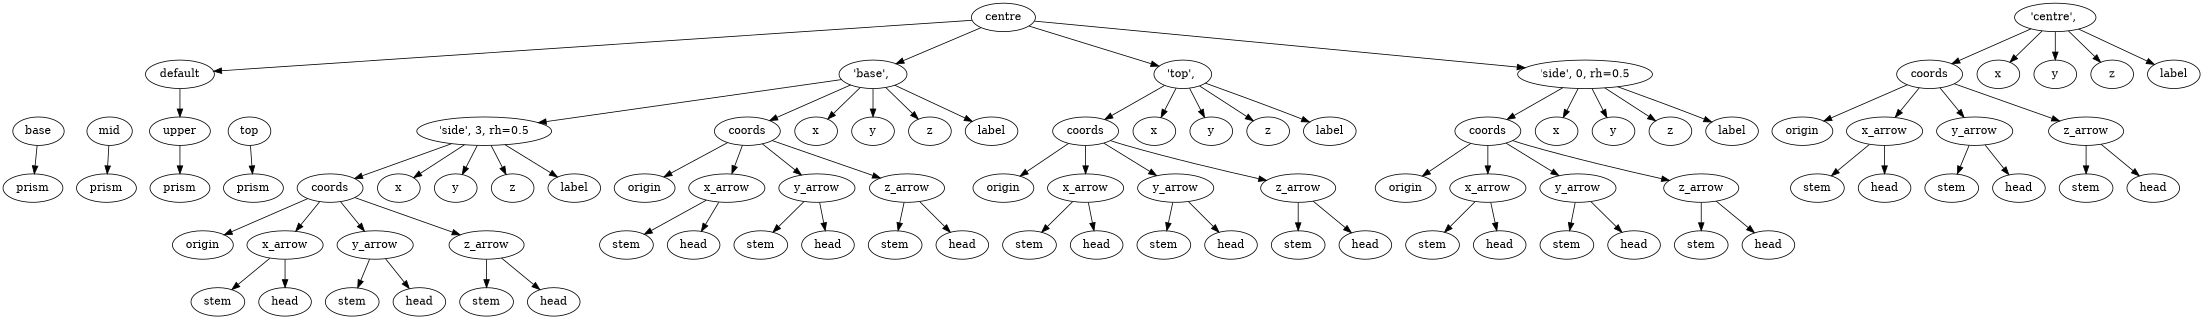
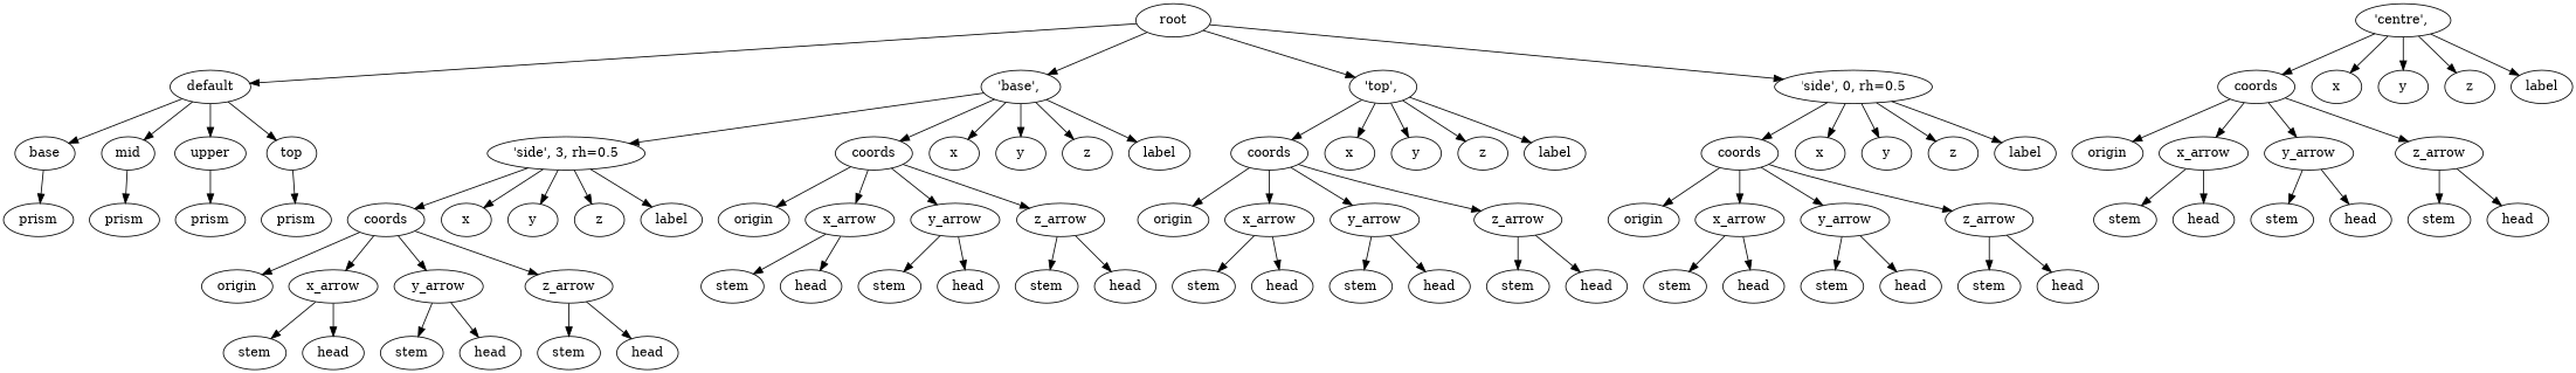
  digraph {
-   n1 [label=centre]
+   n1 [label=root]
    n2 [label=default]
    n3 [label="'base',\ "]
    n4 [label="'top',\ "]
    n5 [label="'side',\ 0,\ rh=0\.5"]
    n6 [label=base]
    n7 [label=mid]
    n8 [label=upper]
    n9 [label=top]
    n10 [label="'side',\ 3,\ rh=0\.5"]
    n11 [label=coords]
    n12 [label=x]
    n13 [label=y]
    n14 [label=z]
    n15 [label=label]
    n16 [label=coords]
    n17 [label=x]
    n18 [label=y]
    n19 [label=z]
    n20 [label=label]
    n21 [label="'centre',\ "]
    n22 [label=coords]
    n23 [label=x]
    n24 [label=y]
    n25 [label=z]
    n26 [label=label]
    n27 [label=coords]
    n28 [label=x]
    n29 [label=y]
    n30 [label=z]
    n31 [label=label]
    n32 [label=coords]
    n33 [label=x]
    n34 [label=y]
    n35 [label=z]
    n36 [label=label]
    n37 [label=prism]
    n38 [label=prism]
    n39 [label=prism]
    n40 [label=prism]
    n41 [label=origin]
    n42 [label=x_arrow]
    n43 [label=y_arrow]
    n44 [label=z_arrow]
    n45 [label=stem]
    n46 [label=head]
    n47 [label=stem]
    n48 [label=head]
    n49 [label=stem]
    n50 [label=head]
    n51 [label=origin]
    n52 [label=x_arrow]
    n53 [label=y_arrow]
    n54 [label=z_arrow]
    n55 [label=stem]
    n56 [label=head]
    n57 [label=stem]
    n58 [label=head]
    n59 [label=stem]
    n60 [label=head]
    n61 [label=origin]
    n62 [label=x_arrow]
    n63 [label=y_arrow]
    n64 [label=z_arrow]
    n65 [label=stem]
    n66 [label=head]
    n67 [label=stem]
    n68 [label=head]
    n69 [label=stem]
    n70 [label=head]
    n71 [label=origin]
    n72 [label=x_arrow]
    n73 [label=y_arrow]
    n74 [label=z_arrow]
    n75 [label=stem]
    n76 [label=head]
    n77 [label=stem]
    n78 [label=head]
    n79 [label=stem]
    n80 [label=head]
    n81 [label=origin]
    n82 [label=x_arrow]
    n83 [label=y_arrow]
    n84 [label=z_arrow]
    n85 [label=stem]
    n86 [label=head]
    n87 [label=stem]
    n88 [label=head]
    n89 [label=stem]
    n90 [label=head]
    n1 -> n2
    n1 -> n3
    n1 -> n4
    n1 -> n5
+   n2 -> n6
+   n2 -> n7
    n2 -> n8
+   n2 -> n9
    n3 -> n10
    n3 -> n11
    n3 -> n12
    n3 -> n13
    n3 -> n14
    n3 -> n15
    n4 -> n16
    n4 -> n17
    n4 -> n18
    n4 -> n19
    n4 -> n20
    n5 -> n27
    n5 -> n28
    n5 -> n29
    n5 -> n30
    n5 -> n31
    n6 -> n37
    n7 -> n38
    n8 -> n39
    n9 -> n40
    n10 -> n32
    n10 -> n33
    n10 -> n34
    n10 -> n35
    n10 -> n36
    n11 -> n41
    n11 -> n42
    n11 -> n43
    n11 -> n44
    n16 -> n51
    n16 -> n52
    n16 -> n53
    n16 -> n54
    n21 -> n22
    n21 -> n23
    n21 -> n24
    n21 -> n25
    n21 -> n26
    n22 -> n61
    n22 -> n62
    n22 -> n63
    n22 -> n64
    n27 -> n71
    n27 -> n72
    n27 -> n73
    n27 -> n74
    n32 -> n81
    n32 -> n82
    n32 -> n83
    n32 -> n84
    n42 -> n45
    n42 -> n46
    n43 -> n47
    n43 -> n48
    n44 -> n49
    n44 -> n50
    n52 -> n55
    n52 -> n56
    n53 -> n57
    n53 -> n58
    n54 -> n59
    n54 -> n60
    n62 -> n65
    n62 -> n66
    n63 -> n67
    n63 -> n68
    n64 -> n69
    n64 -> n70
    n72 -> n75
    n72 -> n76
    n73 -> n77
    n73 -> n78
    n74 -> n79
    n74 -> n80
    n82 -> n85
    n82 -> n86
    n83 -> n87
    n83 -> n88
    n84 -> n89
    n84 -> n90
  }
